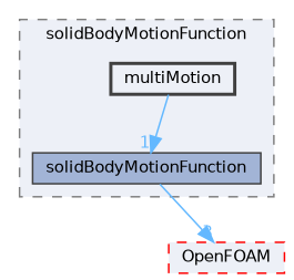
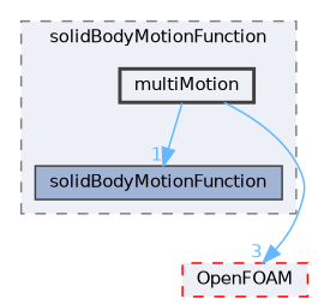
  digraph {
    compound=true
    node [color=grey25 fillcolor="#edf0f7" fontname=Helvetica fontsize=10 shape=box]
    edge [color=steelblue1 fontcolor=steelblue1 fontname=Helvetica fontsize=10 labeldistance=1.5 labelfontname=Helvetica labelfontsize=10]
    n1 [fillcolor="#a2b4d6" height=0.2 label=solidBodyMotionFunction style=filled width=0.4]
    n2 [height=0.2 label=multiMotion style="filled,bold" width=0.4]
    n3 [color=red height=0.2 label=OpenFOAM style="filled,dashed" width=0.4]
    subgraph cluster_1 {
      bgcolor="#edf0f7"
      fontname=Helvetica
      fontsize=10
      label=solidBodyMotionFunction
      pencolor=grey50
      style="filled,dashed"
      n1
      n2
    }
    n2 -> n1 [headlabel=1]
-   n1 -> n3 [headlabel=3]
+   n2 -> n3 [headlabel=3]
  }
